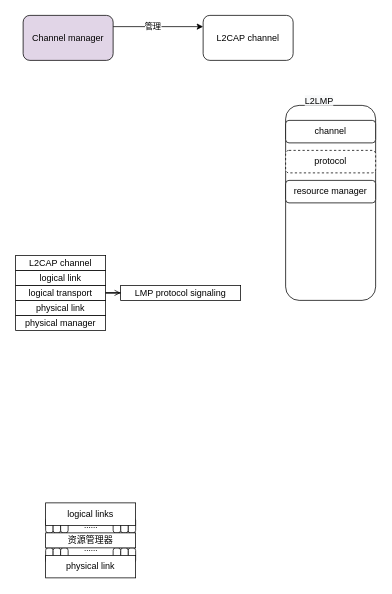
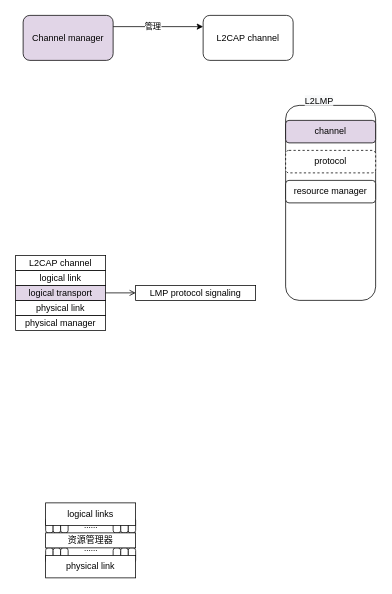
  <mxCell id="0" />
  <mxCell id="1" parent="0" />
  <mxCell id="2" value="" style="rounded=1;whiteSpace=wrap;html=1;" vertex="1" parent="1"><mxGeometry x="380" y="140" width="120" height="260" as="geometry" /></mxCell>
  <mxCell id="3" style="edgeStyle=orthogonalEdgeStyle;rounded=0;orthogonalLoop=1;jettySize=auto;html=1;exitX=1;exitY=0.25;exitDx=0;exitDy=0;entryX=0;entryY=0.25;entryDx=0;entryDy=0;" edge="1" parent="1" source="5" target="6"><mxGeometry relative="1" as="geometry" /></mxCell>
  <mxCell id="4" value="管理" style="edgeLabel;html=1;align=center;verticalAlign=middle;resizable=0;points=[];" vertex="1" connectable="0" parent="3"><mxGeometry x="-0.133" relative="1" as="geometry"><mxPoint as="offset" /></mxGeometry></mxCell>
  <mxCell id="5" value="Channel manager" style="rounded=1;whiteSpace=wrap;html=1;fillColor=#e1d5e7;" vertex="1" parent="1"><mxGeometry x="30" y="20" width="120" height="60" as="geometry" /></mxCell>
  <mxCell id="6" value="L2CAP channel" style="rounded=1;whiteSpace=wrap;html=1;" vertex="1" parent="1"><mxGeometry x="270" y="20" width="120" height="60" as="geometry" /></mxCell>
  <mxCell id="7" value="&lt;span style=&quot;color: rgb(0, 0, 0); font-family: Helvetica; font-size: 12px; font-style: normal; font-variant-ligatures: normal; font-variant-caps: normal; font-weight: 400; letter-spacing: normal; orphans: 2; text-align: center; text-indent: 0px; text-transform: none; widows: 2; word-spacing: 0px; -webkit-text-stroke-width: 0px; background-color: rgb(248, 249, 250); text-decoration-thickness: initial; text-decoration-style: initial; text-decoration-color: initial; float: none; display: inline !important;&quot;&gt;L2LMP&lt;/span&gt;" style="text;whiteSpace=wrap;html=1;" vertex="1" parent="1"><mxGeometry x="404" y="120" width="46" height="20" as="geometry" /></mxCell>
- <mxCell id="8" value="channel" style="rounded=1;whiteSpace=wrap;html=1;" vertex="1" parent="1"><mxGeometry x="380" y="160" width="120" height="30" as="geometry" /></mxCell>
+ <mxCell id="8" value="channel" style="rounded=1;whiteSpace=wrap;html=1;fillColor=#e1d5e7;" vertex="1" parent="1"><mxGeometry x="380" y="160" width="120" height="30" as="geometry" /></mxCell>
  <mxCell id="9" value="protocol" style="rounded=1;whiteSpace=wrap;html=1;dashed=1;" vertex="1" parent="1"><mxGeometry x="380" y="200" width="120" height="30" as="geometry" /></mxCell>
  <mxCell id="10" value="resource manager" style="rounded=1;whiteSpace=wrap;html=1;" vertex="1" parent="1"><mxGeometry x="380" y="240" width="120" height="30" as="geometry" /></mxCell>
  <mxCell id="11" value="" style="group" vertex="1" connectable="0" parent="1"><mxGeometry x="20" y="340" width="120" height="100" as="geometry" /></mxCell>
  <mxCell id="12" value="physical&amp;nbsp;manager" style="rounded=0;whiteSpace=wrap;html=1;" vertex="1" parent="11"><mxGeometry y="80" width="120" height="20" as="geometry" /></mxCell>
  <mxCell id="13" value="physical&amp;nbsp;link" style="rounded=0;whiteSpace=wrap;html=1;" vertex="1" parent="11"><mxGeometry y="60" width="120" height="20" as="geometry" /></mxCell>
- <mxCell id="14" value="logical transport" style="rounded=0;whiteSpace=wrap;html=1;" vertex="1" parent="11"><mxGeometry y="40" width="120" height="20" as="geometry" /></mxCell>
+ <mxCell id="14" value="logical transport" style="rounded=0;whiteSpace=wrap;html=1;fillColor=#e1d5e7;" vertex="1" parent="11"><mxGeometry y="40" width="120" height="20" as="geometry" /></mxCell>
  <mxCell id="15" value="logical link" style="rounded=0;whiteSpace=wrap;html=1;" vertex="1" parent="11"><mxGeometry y="20" width="120" height="20" as="geometry" /></mxCell>
  <mxCell id="16" value="L2CAP channel" style="rounded=0;whiteSpace=wrap;html=1;" vertex="1" parent="11"><mxGeometry width="120" height="20" as="geometry" /></mxCell>
  <mxCell id="17" value="" style="group" vertex="1" connectable="0" parent="1"><mxGeometry x="60" y="670" width="120" height="100" as="geometry" /></mxCell>
  <mxCell id="18" value="" style="rounded=1;whiteSpace=wrap;html=1;fontFamily=Comic Sans MS;arcSize=34;" vertex="1" parent="17"><mxGeometry y="60" width="10" height="20" as="geometry" /></mxCell>
  <mxCell id="19" value="" style="rounded=1;whiteSpace=wrap;html=1;fontFamily=Comic Sans MS;arcSize=34;" vertex="1" parent="17"><mxGeometry x="110" y="60" width="10" height="20" as="geometry" /></mxCell>
  <mxCell id="20" value="" style="rounded=1;whiteSpace=wrap;html=1;fontFamily=Comic Sans MS;arcSize=34;" vertex="1" parent="17"><mxGeometry x="10" y="60" width="10" height="20" as="geometry" /></mxCell>
  <mxCell id="21" value="" style="rounded=1;whiteSpace=wrap;html=1;fontFamily=Comic Sans MS;arcSize=34;" vertex="1" parent="17"><mxGeometry x="100" y="60" width="10" height="20" as="geometry" /></mxCell>
  <mxCell id="22" value="" style="rounded=1;whiteSpace=wrap;html=1;fontFamily=Comic Sans MS;arcSize=34;" vertex="1" parent="17"><mxGeometry x="20" y="60" width="10" height="20" as="geometry" /></mxCell>
  <mxCell id="23" value="" style="rounded=1;whiteSpace=wrap;html=1;fontFamily=Comic Sans MS;arcSize=34;" vertex="1" parent="17"><mxGeometry x="90" y="60" width="10" height="20" as="geometry" /></mxCell>
  <mxCell id="24" value="" style="rounded=1;whiteSpace=wrap;html=1;fontFamily=Comic Sans MS;arcSize=34;" vertex="1" parent="17"><mxGeometry y="20" width="10" height="20" as="geometry" /></mxCell>
  <mxCell id="25" value="" style="rounded=1;whiteSpace=wrap;html=1;fontFamily=Comic Sans MS;arcSize=34;" vertex="1" parent="17"><mxGeometry x="110" y="20" width="10" height="20" as="geometry" /></mxCell>
  <mxCell id="26" value="" style="rounded=1;whiteSpace=wrap;html=1;fontFamily=Comic Sans MS;arcSize=34;" vertex="1" parent="17"><mxGeometry x="10" y="20" width="10" height="20" as="geometry" /></mxCell>
  <mxCell id="27" value="" style="rounded=1;whiteSpace=wrap;html=1;fontFamily=Comic Sans MS;arcSize=34;" vertex="1" parent="17"><mxGeometry x="100" y="20" width="10" height="20" as="geometry" /></mxCell>
  <mxCell id="28" value="" style="rounded=1;whiteSpace=wrap;html=1;fontFamily=Comic Sans MS;arcSize=34;" vertex="1" parent="17"><mxGeometry x="20" y="20" width="10" height="20" as="geometry" /></mxCell>
  <mxCell id="29" value="" style="rounded=1;whiteSpace=wrap;html=1;fontFamily=Comic Sans MS;arcSize=34;" vertex="1" parent="17"><mxGeometry x="90" y="20" width="10" height="20" as="geometry" /></mxCell>
  <mxCell id="30" value="physical&amp;nbsp;link" style="rounded=0;whiteSpace=wrap;html=1;rotation=0;" vertex="1" parent="17"><mxGeometry y="70" width="120" height="30" as="geometry" /></mxCell>
  <mxCell id="31" value="logical links" style="rounded=0;whiteSpace=wrap;html=1;rotation=0;" vertex="1" parent="17"><mxGeometry width="120" height="30" as="geometry" /></mxCell>
  <mxCell id="32" value="资源管理器" style="whiteSpace=wrap;html=1;rounded=0;rotation=0;" vertex="1" parent="17"><mxGeometry y="40" width="120" height="20" as="geometry" /></mxCell>
  <mxCell id="33" value="......" style="text;html=1;align=center;verticalAlign=middle;resizable=0;points=[];autosize=1;strokeColor=none;fillColor=none;fontFamily=Comic Sans MS;" vertex="1" parent="17"><mxGeometry x="35" y="15" width="50" height="30" as="geometry" /></mxCell>
  <mxCell id="34" value="......" style="text;html=1;align=center;verticalAlign=middle;resizable=0;points=[];autosize=1;strokeColor=none;fillColor=none;fontFamily=Comic Sans MS;" vertex="1" parent="17"><mxGeometry x="35" y="45" width="50" height="30" as="geometry" /></mxCell>
- <mxCell id="35" value="LMP protocol signaling" style="rounded=0;whiteSpace=wrap;html=1;" vertex="1" parent="1"><mxGeometry x="160" y="380" width="160" height="20" as="geometry" /></mxCell>
+ <mxCell id="35" value="LMP protocol signaling" style="rounded=0;whiteSpace=wrap;html=1;" vertex="1" parent="1"><mxGeometry x="180" y="380" width="160" height="20" as="geometry" /></mxCell>
  <mxCell id="36" value="" style="edgeStyle=orthogonalEdgeStyle;rounded=0;orthogonalLoop=1;jettySize=auto;html=1;fontFamily=Comic Sans MS;endArrow=open;" edge="1" parent="1" source="14" target="35"><mxGeometry relative="1" as="geometry" /></mxCell>
